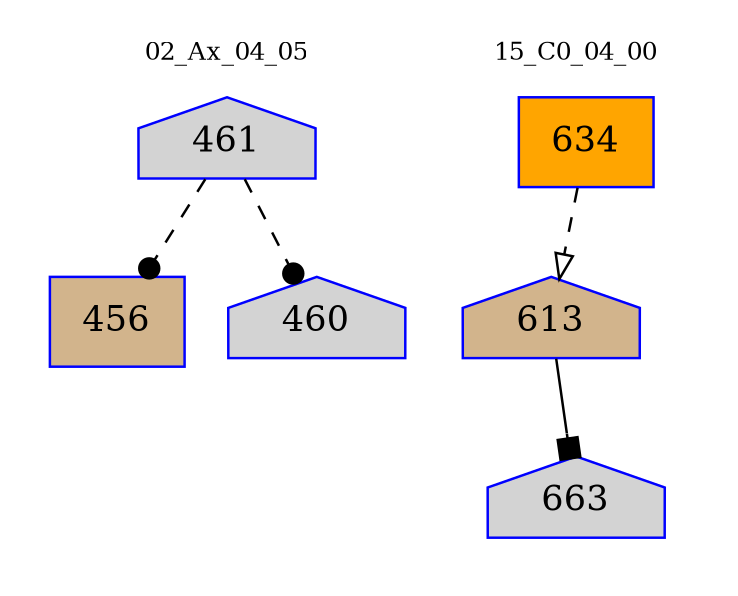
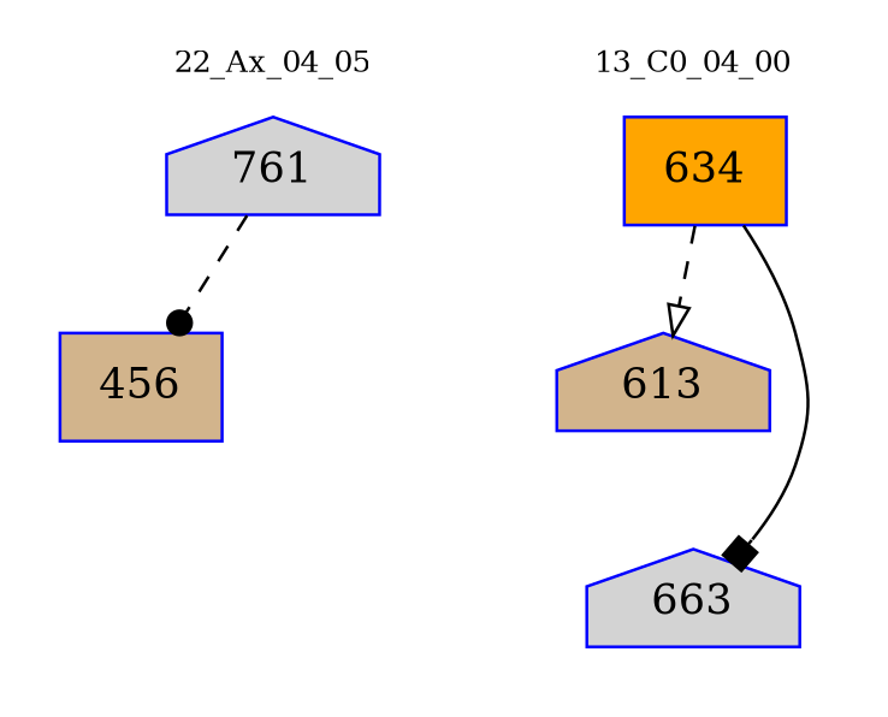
  digraph {
    node [color=blue fillcolor=lightgrey shape=house style=filled]
    edge [arrowhead=dot color=black style=dashed]
-   n1 [label=461]
+   n1 [label=761]
    n2 [fillcolor=tan label=456 shape=box]
-   n3 [label=460]
    n4 [fillcolor=orange label=634 shape=box]
    n5 [fillcolor=tan label=613]
    n6 [label=663]
    subgraph cluster_1 {
      color=white
      fontsize=10
-     label="02_Ax_04_05"
+     label="22_Ax_04_05"
      n1
      n2
-     n3
    }
    subgraph cluster_2 {
      color=white
      fontsize=10
-     label="15_C0_04_00"
+     label="13_C0_04_00"
      n4
      n5
      n6
    }
    n1 -> n2
-   n1 -> n3
    n4 -> n5 [arrowhead=onormal]
-   n5 -> n6 [arrowhead=box style=solid]
+   n4 -> n6 [arrowhead=box style=solid]
  }
